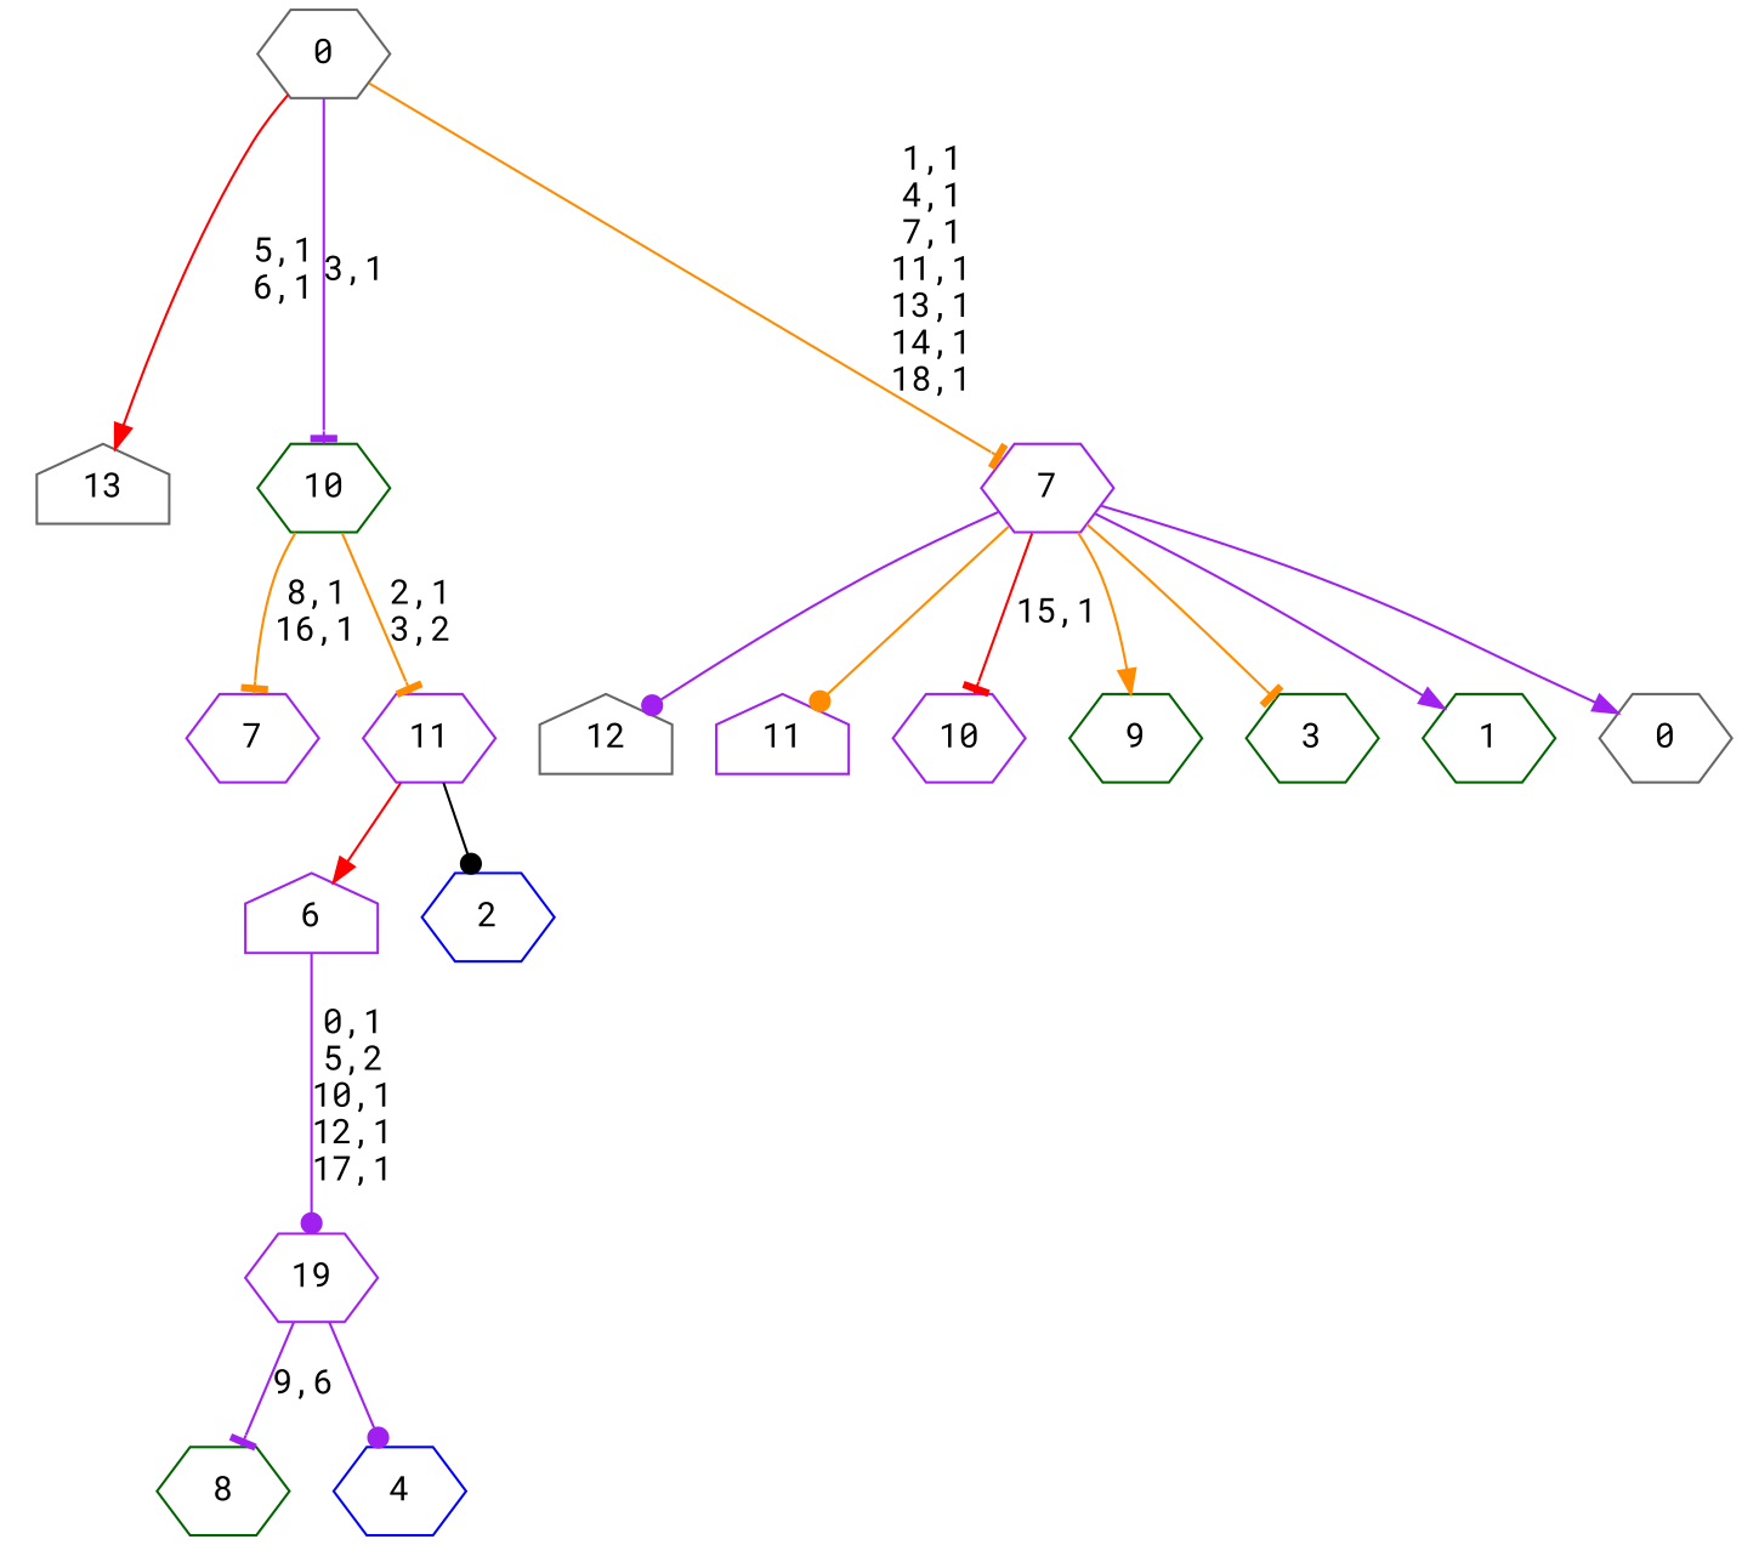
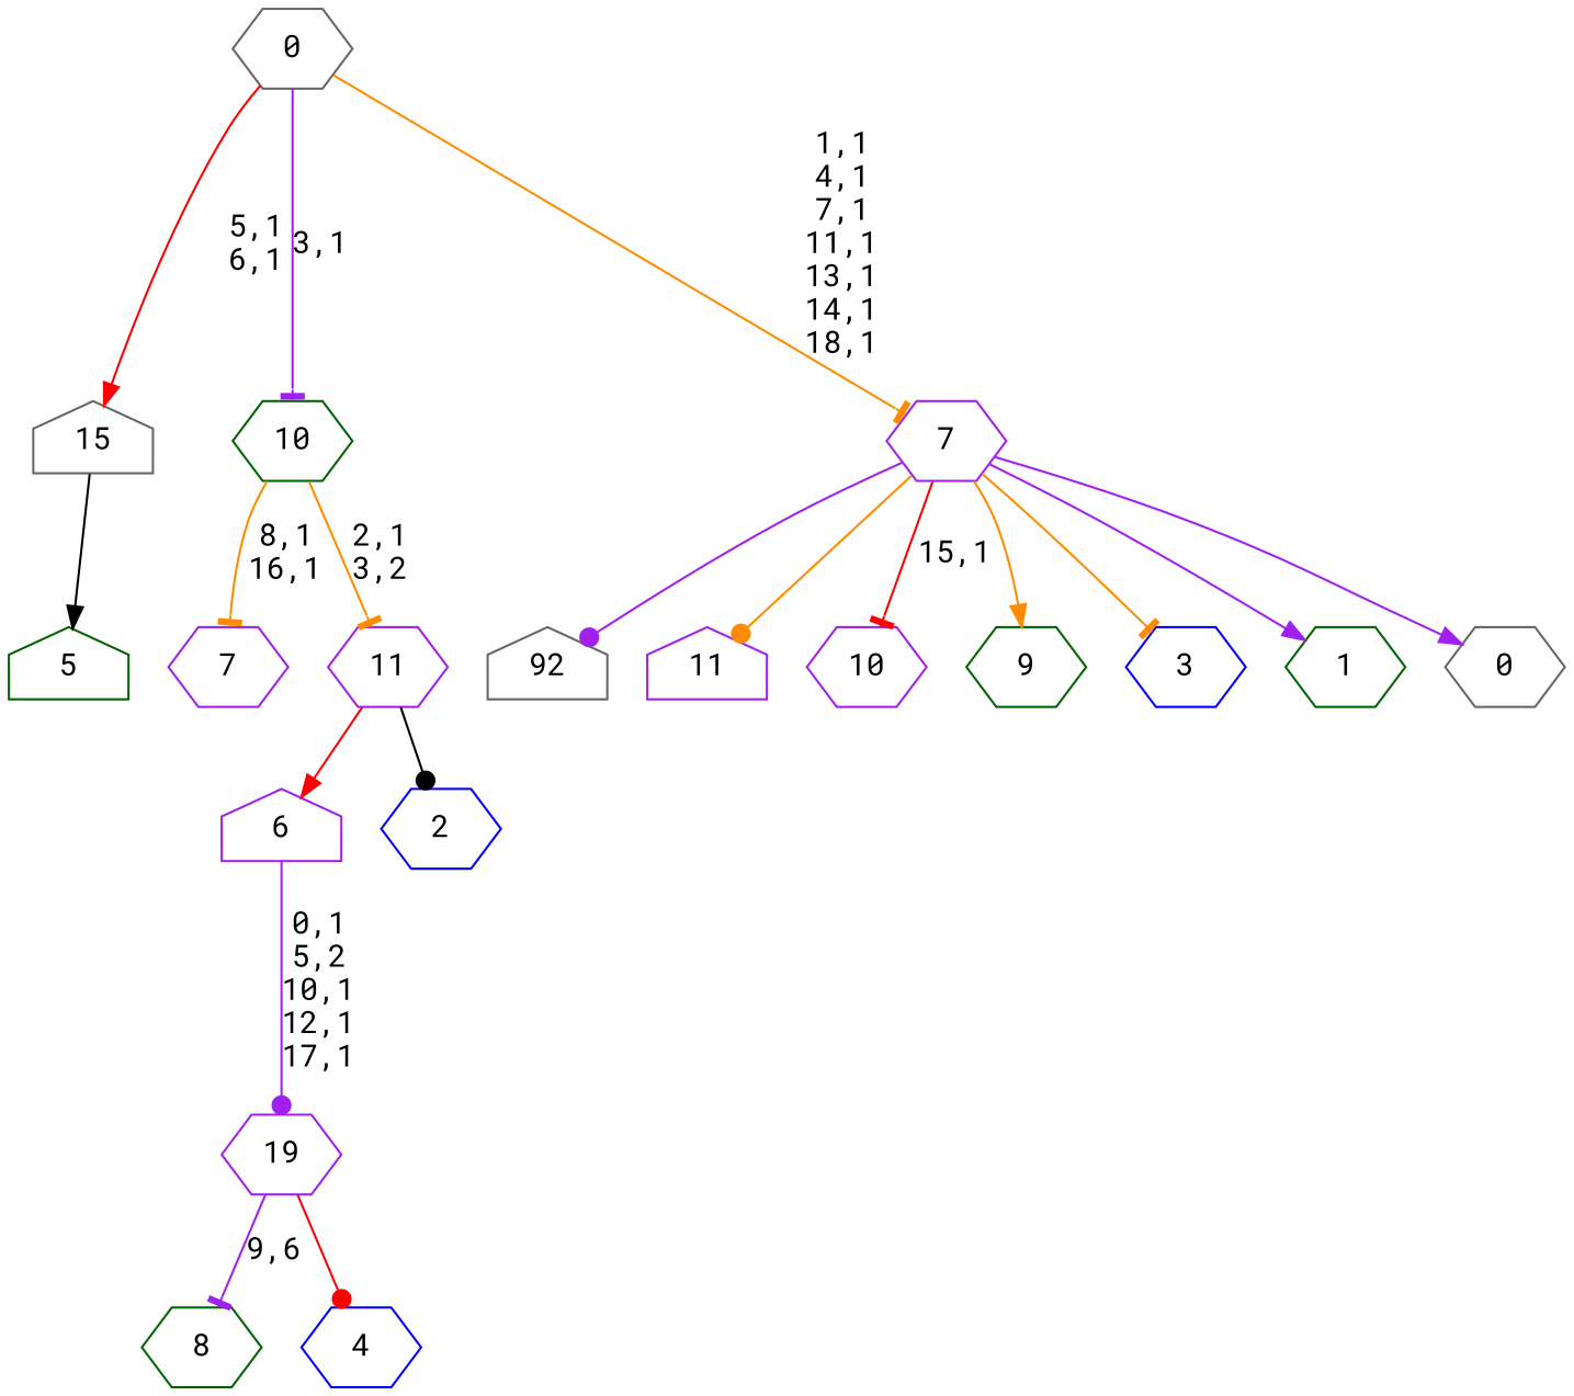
  digraph {
    fontname="Roboto Mono"
    node [color=purple fontname="Roboto Mono" shape=hexagon]
    edge [arrowhead=tee color=purple fontname="Roboto Mono"]
-   n1 [color=gray40 label=12 shape=house]
+   n1 [color=gray40 label=92 shape=house]
    n2 [label=11 shape=house]
    n3 [label=10]
    n4 [color=darkgreen label=9]
    n5 [color=darkgreen label=8]
    n6 [label=7]
    n7 [label=6 shape=house]
    19
+   n9 [color=darkgreen label=5 shape=house]
    n10 [color=blue label=4]
-   15 [color=gray40 shape=house label=13]
-   n12 [color=darkgreen label=3]
+   15 [color=gray40 shape=house]
+   n12 [color=blue label=3]
    n13 [color=blue label=2]
    11
    10 [color=darkgreen]
    n16 [color=darkgreen label=1]
    n17 [color=gray40 label=0]
    7
    0 [color=gray40]
    n7 -> 19 [arrowhead=dot label="0,1\n5,2\n10,1\n12,1\n17,1"]
    19 -> n5 [label="9,6"]
-   19 -> n10 [arrowhead=dot]
+   19 -> n10 [arrowhead=dot color=red]
+   15 -> n9 [arrowhead=normal color=black]
    11 -> n7 [arrowhead=normal color=red]
    11 -> n13 [arrowhead=dot color=black]
    10 -> n6 [color=darkorange label="8,1\n16,1"]
    10 -> 11 [color=darkorange label="2,1\n3,2"]
    7 -> n1 [arrowhead=dot]
    7 -> n2 [arrowhead=dot color=darkorange]
    7 -> n3 [color=red label="15,1"]
    7 -> n4 [arrowhead=normal color=darkorange]
    7 -> n12 [color=darkorange]
    7 -> n16 [arrowhead=normal]
    7 -> n17 [arrowhead=normal]
    0 -> 15 [arrowhead=normal color=red label="5,1\n6,1"]
    0 -> 10 [label="3,1"]
    0 -> 7 [color=darkorange label="1,1\n4,1\n7,1\n11,1\n13,1\n14,1\n18,1"]
  }
